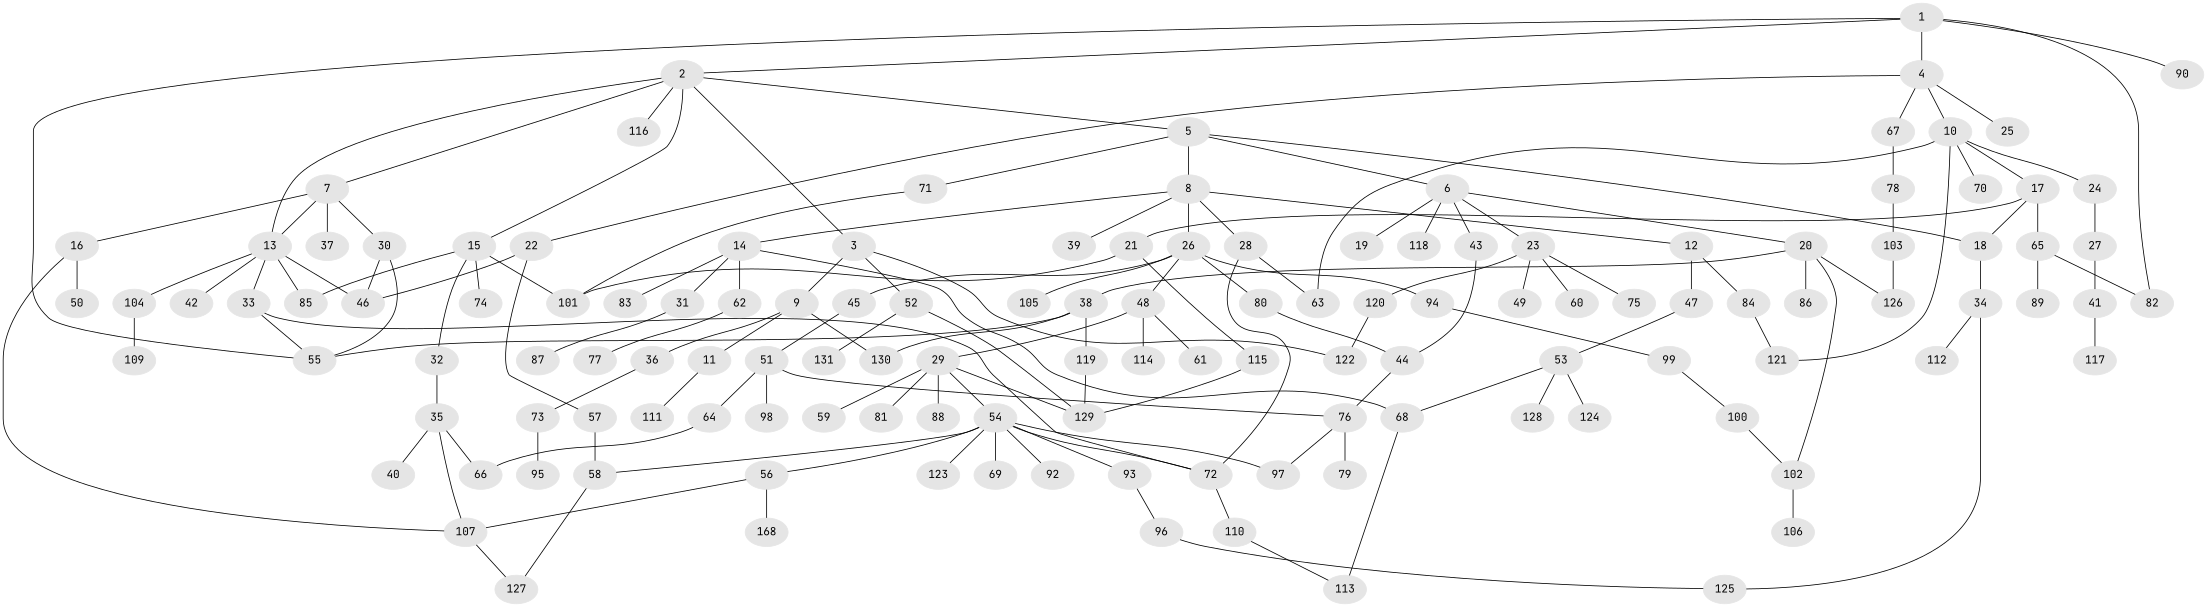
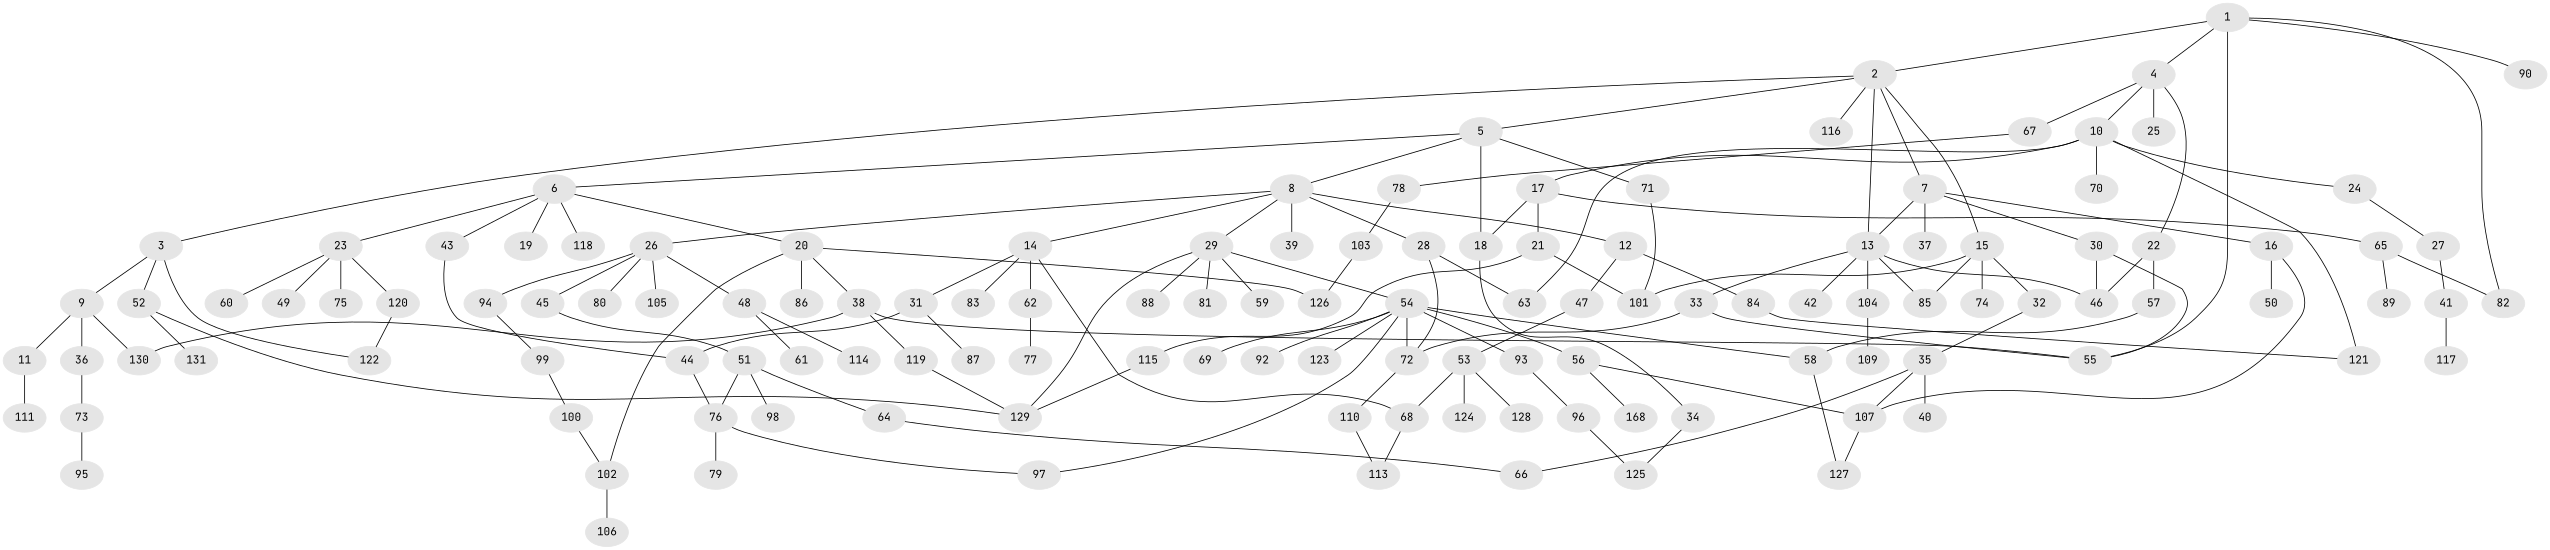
  graph {
    fontname="JetBrains Mono"
    node [color=gray90 fontname="JetBrains Mono" style=filled]
    edge [fontname="JetBrains Mono"]
    1
    2
    4
    55
    82
    90
    3
    5
    7
    13
    15
    116
    10
    22
    25
    67
    9
    52
    122
    6
    8
    18
    71
    16
    30
    37
    33
    42
    46
    85
    104
    32
    74
    101
    11
    36
    130
    129
    131
    17
    24
    63
    70
    121
    57
    78
    19
    20
    23
    43
    118
    12
    14
    26
    28
    29
    39
    34
    38
    86
    102
    126
    49
    60
    75
    120
    44
    50
    107
    47
    84
    31
    62
    68
    83
    45
    48
    80
    94
    105
    72
    54
    59
    81
    88
    111
    73
    21
    65
    27
    53
    109
    87
    77
    113
    35
    127
    115
    89
-   112
    125
    119
    106
    58
    41
    51
    61
    114
    99
    117
    110
    56
    69
    92
    93
    97
    123
    76
    40
    66
    95
    79
    64
    98
    124
    128
    n127 [label=168]
    96
    103
    100
    1 -- 2
    1 -- 4
    1 -- 55
    1 -- 82
    1 -- 90
    2 -- 3
    2 -- 5
    2 -- 7
    2 -- 13
    2 -- 15
    2 -- 116
    4 -- 10
    4 -- 22
    4 -- 25
    4 -- 67
    3 -- 9
    3 -- 52
    3 -- 122
    5 -- 6
    5 -- 8
    5 -- 18
    5 -- 71
    7 -- 13
    7 -- 16
    7 -- 30
    7 -- 37
    13 -- 33
    13 -- 42
    13 -- 46
    13 -- 85
    13 -- 104
    15 -- 85
    15 -- 32
    15 -- 74
    15 -- 101
    10 -- 17
    10 -- 24
    10 -- 63
    10 -- 70
    10 -- 121
    22 -- 46
    22 -- 57
    67 -- 78
    9 -- 11
    9 -- 36
    9 -- 130
    52 -- 129
    52 -- 131
    6 -- 19
    6 -- 20
    6 -- 23
    6 -- 43
    6 -- 118
    8 -- 12
    8 -- 14
    8 -- 26
    8 -- 28
-   48 -- 29
+   8 -- 29
    8 -- 39
    18 -- 34
    71 -- 101
    16 -- 50
    16 -- 107
    30 -- 55
    30 -- 46
    33 -- 55
    33 -- 72
    104 -- 109
    32 -- 35
    11 -- 111
    36 -- 73
    17 -- 18
    17 -- 21
    17 -- 65
    24 -- 27
    57 -- 58
    78 -- 103
    20 -- 38
    20 -- 86
    20 -- 102
    20 -- 126
    23 -- 49
    23 -- 60
    23 -- 75
    23 -- 120
    43 -- 44
    12 -- 47
    12 -- 84
    14 -- 31
    14 -- 62
    14 -- 68
    14 -- 83
    26 -- 45
    26 -- 48
    26 -- 80
    26 -- 94
    26 -- 105
    28 -- 63
    28 -- 72
    29 -- 129
    29 -- 54
    29 -- 59
    29 -- 81
    29 -- 88
-   34 -- 112
    34 -- 125
    38 -- 55
    38 -- 130
    38 -- 119
    102 -- 106
    120 -- 122
    44 -- 76
    107 -- 127
    47 -- 53
    84 -- 121
-   80 -- 44
+   31 -- 44
    31 -- 87
    62 -- 77
    68 -- 113
    45 -- 51
    48 -- 61
    48 -- 114
    94 -- 99
    72 -- 110
    54 -- 72
    54 -- 58
    54 -- 56
    54 -- 69
    54 -- 92
    54 -- 93
    54 -- 97
    54 -- 123
    73 -- 95
    21 -- 101
    21 -- 115
    65 -- 82
    65 -- 89
    27 -- 41
    53 -- 68
    53 -- 124
    53 -- 128
    35 -- 107
    35 -- 40
    35 -- 66
    115 -- 129
    119 -- 129
    58 -- 127
    41 -- 117
    51 -- 76
    51 -- 64
    51 -- 98
    99 -- 100
    110 -- 113
    56 -- 107
    56 -- n127
    93 -- 96
    76 -- 97
    76 -- 79
    64 -- 66
    96 -- 125
    103 -- 126
    100 -- 102
  }
